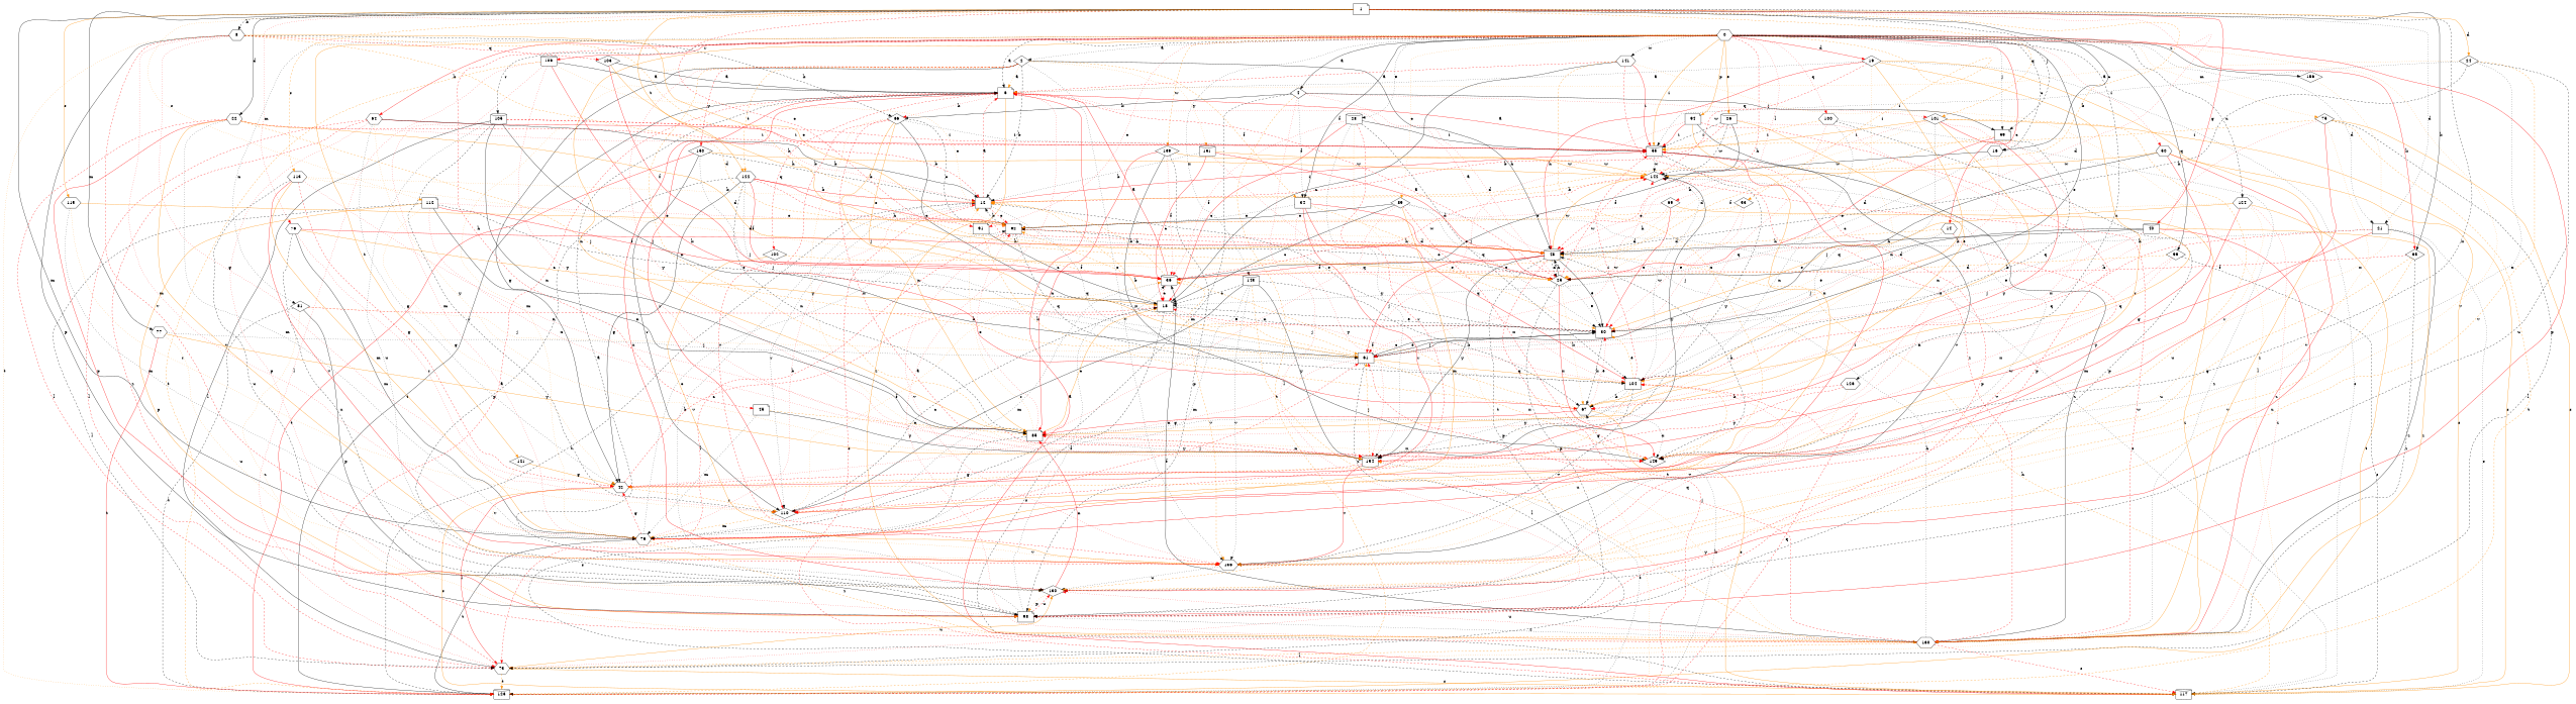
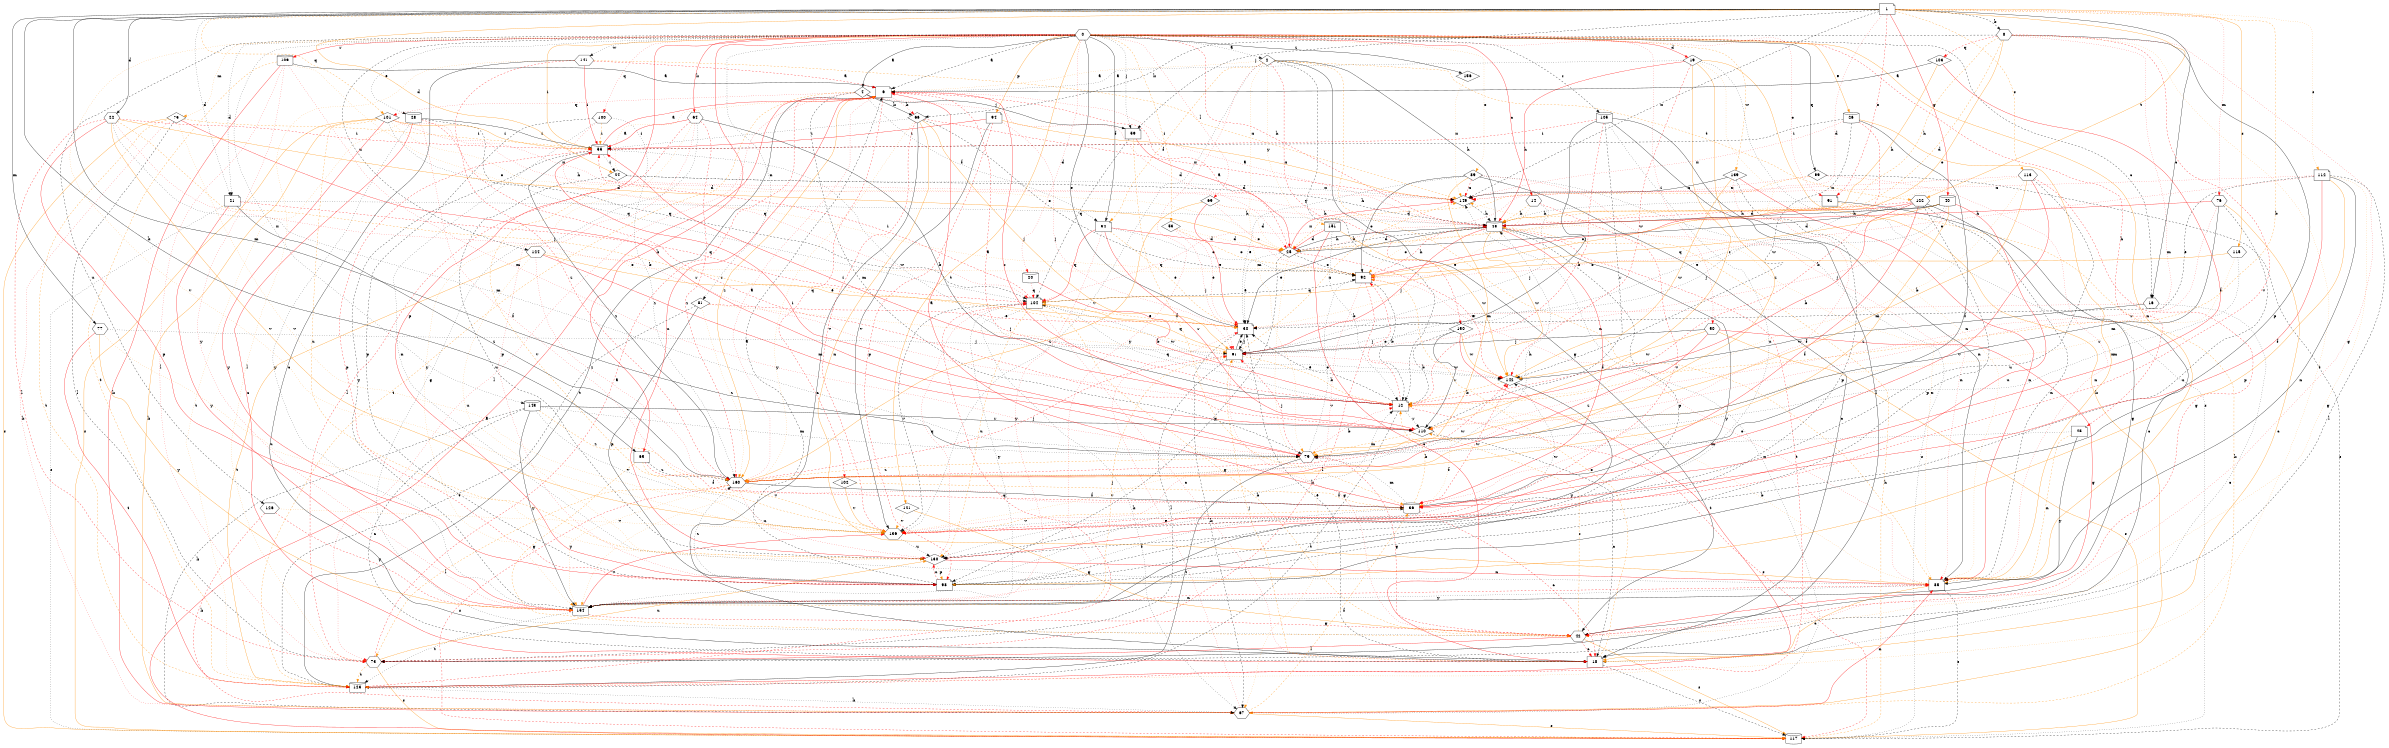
  strict digraph {
    node [shape=diamond]
    edge [color=black style=solid]
    2
    0 [shape=hexagon]
    4
    6 [shape=note]
    14 [shape=hexagon]
    16 [shape=hexagon]
    19
+   20 [shape=cylinder]
    21 [shape=note]
    26 [shape=cylinder]
    28 [shape=cylinder]
    30 [shape=note]
    34 [shape=note]
    45 [shape=note]
    48 [shape=cylinder]
    50 [shape=hexagon]
    53
    55 [shape=cylinder]
    59 [shape=note]
    64 [shape=hexagon]
-   65
+   65 [shape=note]
    69
    75
    81
    85 [shape=note]
    89
    91 [shape=note]
    94 [shape=note]
    98 [shape=note]
    99
    100 [shape=hexagon]
    105 [shape=cylinder]
    109 [shape=cylinder]
    121
    124 [shape=hexagon]
    126 [shape=hexagon]
    136 [shape=hexagon]
    139
    141 [shape=hexagon]
    143 [shape=cylinder]
    156
    12 [shape=note]
    79 [shape=hexagon]
    122 [shape=hexagon]
    42 [shape=hexagon]
    150
    151 [shape=cylinder]
    154 [shape=cylinder]
    25
    101
    66
    73 [shape=hexagon]
    123 [shape=cylinder]
    102
    110
    130
    160 [shape=hexagon]
    61 [shape=note]
    18 [shape=note]
    142
    117 [shape=cylinder]
    67 [shape=hexagon]
    104 [shape=note]
    149
    36 [shape=cylinder]
    92 [shape=note]
    1 [shape=note]
    8 [shape=hexagon]
    22 [shape=hexagon]
    24
    40 [shape=cylinder]
    76 [shape=hexagon]
    77 [shape=hexagon]
    112 [shape=note]
    113 [shape=hexagon]
    115 [shape=hexagon]
    103
    2 -> 6 [color=darkorange label=a style=dotted]
    2 -> 34 [color=darkorange label=f style=dashed]
    2 -> 48 [label=h]
    2 -> 85 [color=darkorange label=n style=dashed]
    2 -> 136 [label=v style=dotted]
    2 -> 12 [label=b style=dashed]
    2 -> 79 [color=darkorange label=m style=dotted]
    2 -> 122 [color=darkorange label=t style=dashed]
    2 -> 42 [label=g]
    2 -> 150 [color=red label=y style=dashed]
    2 -> 151 [color=darkorange label=y style=dotted]
    2 -> 154 [color=red label=y style=dotted]
    0 -> 2 [label=a style=dotted]
    0 -> 4 [label=a]
    0 -> 6 [label=a style=dashed]
    0 -> 14 [color=red label=c]
    0 -> 16 [label=c style=dashed]
    0 -> 19 [color=red label=d]
+   0 -> 20 [color=red label=d style=dotted]
    0 -> 21 [label=d style=dotted]
    0 -> 26 [color=darkorange label=e]
    0 -> 28 [label=e style=dotted]
    0 -> 30 [label=e]
    0 -> 34 [label=f]
    0 -> 45 [color=red label=h style=dashed]
    0 -> 48 [color=red label=h style=dashed]
    0 -> 50 [color=red label=i style=dotted]
    0 -> 53 [color=darkorange label=i style=dashed]
    0 -> 55 [color=darkorange label=i]
    0 -> 59 [label=j style=dotted]
    0 -> 64 [color=red label=k]
    0 -> 65 [color=red label=k]
    0 -> 69 [color=red label=l style=dotted]
    0 -> 75 [color=darkorange label=m style=dotted]
    0 -> 81 [label=n style=dotted]
    0 -> 85 [color=darkorange label=n]
    0 -> 89 [color=darkorange label=o style=dotted]
    0 -> 91 [color=red label=o style=dotted]
    0 -> 94 [color=darkorange label=p]
    0 -> 98 [color=red label=p]
    0 -> 99 [label=q]
    0 -> 100 [color=red label=q style=dotted]
    0 -> 105 [label=r style=dashed]
    0 -> 109 [color=red label=r]
    0 -> 121 [color=darkorange label=t]
    0 -> 124 [label=u style=dashed]
    0 -> 126 [label=u style=dashed]
    0 -> 136 [color=darkorange label=v style=dotted]
    0 -> 139 [color=darkorange label=w style=dashed]
    0 -> 141 [label=w style=dotted]
    0 -> 143 [label=x style=dotted]
    0 -> 156 [label=z]
    4 -> 34 [label=f style=dotted]
    4 -> 59 [label=j]
    4 -> 79 [label=m style=dashed]
    4 -> 25 [color=red label=d style=dotted]
    4 -> 101 [color=red label=q style=dotted]
    4 -> 66 [label=k]
    4 -> 73 [color=red label=l style=dotted]
    4 -> 123 [color=darkorange label=t style=dashed]
    6 -> 66 [color=red label=k style=dotted]
    6 -> 123 [label=t]
    6 -> 102 [color=red label=q style=dashed]
    6 -> 110 [color=red label=r]
    6 -> 130 [color=red label=u]
    6 -> 160 [color=darkorange label=z]
    14 -> 30 [color=darkorange label=e style=dotted]
    14 -> 48 [color=darkorange label=h style=dashed]
    14 -> 136 [color=red label=v style=dashed]
    14 -> 61 [label=j style=dotted]
    16 -> 30 [color=red label=e style=dotted]
    16 -> 18 [label=c style=dotted]
    16 -> 142 [label=w]
    19 -> 6 [label=a style=dotted]
    19 -> 48 [color=red label=h]
    19 -> 85 [color=darkorange label=n style=dotted]
    19 -> 110 [color=darkorange label=r]
    19 -> 160 [color=darkorange label=z]
    19 -> 142 [color=red label=w style=dashed]
    19 -> 117 [label=s style=dotted]
    19 -> 67 [color=darkorange label=k]
+   20 -> 12 [color=red label=b]
+   20 -> 104 [color=red label=q style=dotted]
    21 -> 48 [label=h style=dotted]
    21 -> 154 [color=red label=y]
    21 -> 160 [label=z]
    21 -> 117 [label=s style=dotted]
    21 -> 104 [color=red label=q style=dashed]
    26 -> 55 [label=i style=dashed]
    26 -> 85 [color=darkorange label=n]
    26 -> 12 [color=red label=b style=dashed]
    26 -> 142 [label=w style=dashed]
    26 -> 149 [color=red label=x style=dotted]
    26 -> 36 [label=f]
    28 -> 55 [label=i]
    28 -> 154 [label=y style=dotted]
    28 -> 123 [color=darkorange label=t style=dotted]
    28 -> 110 [color=red label=r style=dashed]
    28 -> 18 [color=red label=c]
    28 -> 104 [label=q style=dashed]
    28 -> 36 [color=red label=f style=dotted]
    30 -> 61 [label=j]
    30 -> 67 [label=k style=dashed]
    34 -> 30 [color=darkorange label=e style=dashed]
    34 -> 154 [color=red label=y style=dotted]
    34 -> 25 [color=red label=d]
    34 -> 110 [color=red label=r]
    34 -> 104 [color=red label=q]
    34 -> 92 [label=o style=dotted]
    45 -> 85 [color=darkorange label=n style=dashed]
    45 -> 79 [label=m style=dotted]
    45 -> 154 [label=y]
    48 -> 6 [color=red label=a style=dotted]
    48 -> 30 [label=e]
    48 -> 98 [label=p style=dashed]
    48 -> 154 [label=y]
    48 -> 25 [label=d style=dashed]
    48 -> 123 [color=red label=t style=dashed]
    48 -> 61 [color=red label=j]
    48 -> 142 [color=darkorange label=w]
    48 -> 36 [color=red label=f]
    48 -> 92 [color=darkorange label=o style=dotted]
    50 -> 42 [color=red label=g]
    50 -> 160 [color=red label=z]
    50 -> 61 [label=j]
    50 -> 142 [color=darkorange label=w]
    50 -> 117 [color=darkorange label=s]
    53 -> 30 [color=red label=e style=dotted]
    53 -> 25 [color=darkorange label=d style=dotted]
    53 -> 61 [color=red label=j style=dotted]
    53 -> 92 [color=darkorange label=o style=dashed]
    55 -> 6 [color=red label=a]
    55 -> 98 [color=red label=p style=dashed]
    55 -> 154 [label=y style=dashed]
    55 -> 160 [label=z]
    55 -> 142 [label=w style=dotted]
    59 -> 25 [color=red label=d]
    59 -> 104 [label=q style=dashed]
    59 -> 36 [color=darkorange label=f style=dashed]
    64 -> 55 [color=red label=i]
    64 -> 98 [color=red label=p style=dotted]
    64 -> 12 [label=b]
    64 -> 42 [label=g style=dotted]
    64 -> 154 [color=darkorange label=y style=dotted]
    64 -> 73 [color=red label=l style=dashed]
    64 -> 160 [color=red label=z style=dashed]
    65 -> 136 [color=darkorange label=v style=dashed]
    65 -> 42 [color=darkorange label=g style=dashed]
    65 -> 160 [label=z style=dashed]
    65 -> 36 [color=red label=f style=dashed]
    69 -> 30 [color=red label=e]
    69 -> 48 [color=red label=h style=dotted]
    69 -> 25 [color=darkorange label=d style=dotted]
    69 -> 160 [color=darkorange label=z]
    69 -> 92 [color=red label=o style=dotted]
    75 -> 55 [color=darkorange label=i style=dashed]
    75 -> 136 [color=darkorange label=v style=dotted]
    75 -> 73 [label=l style=dashed]
    75 -> 123 [color=darkorange label=t style=dashed]
    75 -> 110 [color=red label=r]
    75 -> 117 [color=darkorange label=s]
    75 -> 67 [color=red label=k style=dotted]
    81 -> 30 [color=red label=e style=dashed]
    81 -> 98 [label=p]
    81 -> 123 [label=t style=dashed]
    81 -> 160 [color=darkorange label=z style=dotted]
    81 -> 61 [color=darkorange label=j style=dotted]
    85 -> 12 [color=darkorange label=b style=dotted]
    85 -> 154 [label=y style=dotted]
    85 -> 18 [color=darkorange label=c]
    85 -> 117 [label=s style=dashed]
    85 -> 149 [color=darkorange label=x style=dotted]
    85 -> 92 [color=red label=o style=dotted]
    89 -> 30 [label=e style=dotted]
    89 -> 85 [color=red label=n style=dotted]
    89 -> 79 [color=darkorange label=m]
    89 -> 18 [label=c]
    89 -> 117 [label=s style=dotted]
    89 -> 149 [color=red label=x style=dashed]
    89 -> 92 [label=o]
    91 -> 48 [label=h style=dotted]
    91 -> 18 [label=c]
    91 -> 67 [color=darkorange label=k style=dashed]
    94 -> 55 [color=red label=i]
    94 -> 98 [color=red label=p style=dashed]
    94 -> 136 [label=v]
    94 -> 61 [color=red label=j style=dotted]
    94 -> 149 [color=darkorange label=x]
    98 -> 6 [label=a style=dashed]
    98 -> 12 [label=b style=dotted]
    98 -> 130 [color=red label=u style=dashed]
    98 -> 160 [label=z style=dotted]
    98 -> 36 [label=f style=dotted]
    99 -> 85 [color=red label=n style=dotted]
    99 -> 25 [color=darkorange label=d style=dashed]
    99 -> 117 [label=s style=dashed]
    99 -> 149 [color=red label=x style=dotted]
    100 -> 55 [color=darkorange label=i style=dashed]
    100 -> 85 [label=n style=dotted]
    100 -> 98 [label=p style=dashed]
    100 -> 160 [label=z style=dotted]
    100 -> 104 [color=red label=q style=dotted]
    105 -> 55 [color=red label=i style=dashed]
    105 -> 85 [label=n]
    105 -> 12 [color=red label=b style=dashed]
    105 -> 73 [label=l]
    105 -> 110 [label=r style=dashed]
    105 -> 130 [label=u style=dotted]
    105 -> 61 [label=j]
    109 -> 6 [label=a]
    109 -> 79 [color=red label=m style=dotted]
    109 -> 154 [color=red label=y style=dotted]
    109 -> 73 [color=red label=l style=dotted]
    109 -> 123 [color=darkorange label=t style=dashed]
    109 -> 67 [color=red label=k]
    109 -> 92 [color=darkorange label=o style=dotted]
    121 -> 136 [color=darkorange label=v style=dotted]
    121 -> 42 [color=darkorange label=g]
    124 -> 30 [color=darkorange label=e]
    124 -> 79 [color=red label=m]
    124 -> 123 [color=darkorange label=t]
    124 -> 130 [color=darkorange label=u style=dotted]
    124 -> 160 [color=red label=z style=dotted]
    124 -> 92 [color=darkorange label=o style=dotted]
    126 -> 136 [color=darkorange label=v style=dotted]
    126 -> 154 [color=red label=y style=dashed]
    126 -> 67 [color=red label=k style=dashed]
    136 -> 130 [label=u style=dotted]
    136 -> 142 [label=w style=dotted]
    139 -> 85 [color=red label=n]
    139 -> 98 [label=p style=dashed]
    139 -> 142 [color=darkorange label=w]
    139 -> 149 [label=x]
    139 -> 36 [color=red label=f style=dotted]
    141 -> 6 [color=red label=a style=dashed]
    141 -> 55 [color=red label=i]
    141 -> 73 [color=darkorange label=l style=dotted]
    141 -> 160 [color=red label=z style=dashed]
    141 -> 18 [label=c]
    141 -> 149 [color=darkorange label=x style=dashed]
    143 -> 136 [label=v style=dotted]
    143 -> 79 [label=m style=dotted]
    143 -> 154 [label=y]
    143 -> 110 [label=r]
    143 -> 160 [color=darkorange label=z style=dashed]
    143 -> 18 [label=c style=dashed]
    143 -> 67 [label=k style=dashed]
    156 -> 149 [color=darkorange label=x style=dotted]
    12 -> 6 [color=red label=a style=dashed]
    12 -> 30 [label=e style=dashed]
    12 -> 55 [color=red label=i]
    12 -> 123 [label=t style=dashed]
    12 -> 110 [label=r style=dotted]
    12 -> 117 [color=red label=s style=dashed]
    12 -> 104 [label=q style=dotted]
    12 -> 92 [color=red label=o style=dashed]
    79 -> 55 [color=red label=i]
    79 -> 136 [color=darkorange label=v style=dotted]
    79 -> 12 [color=red label=b style=dotted]
    79 -> 42 [color=red label=g style=dashed]
    79 -> 123 [label=t]
    79 -> 160 [color=darkorange label=z style=dashed]
    79 -> 61 [color=red label=j style=dashed]
    79 -> 92 [label=o style=dotted]
    122 -> 48 [color=red label=h style=dashed]
    122 -> 85 [label=n style=dashed]
    122 -> 98 [label=p style=dashed]
    122 -> 12 [color=red label=b]
    122 -> 42 [label=g]
    122 -> 61 [label=j style=dotted]
    122 -> 36 [color=red label=f]
    122 -> 92 [color=red label=o]
    42 -> 73 [color=red label=l]
    42 -> 110 [color=darkorange label=r style=dashed]
    42 -> 18 [color=red label=c style=dashed]
    42 -> 117 [color=darkorange label=s]
    150 -> 12 [label=b style=dashed]
    150 -> 123 [color=red label=t]
    150 -> 110 [label=r]
    150 -> 61 [label=j style=dotted]
    150 -> 142 [color=darkorange label=w]
    151 -> 12 [label=b style=dotted]
    151 -> 25 [color=red label=d]
    151 -> 18 [color=red label=c]
    151 -> 142 [color=darkorange label=w]
    151 -> 104 [color=red label=q style=dotted]
    154 -> 85 [color=red label=n style=dashed]
    154 -> 136 [color=red label=v]
    154 -> 42 [color=red label=g style=dashed]
    154 -> 123 [label=t style=dotted]
    154 -> 61 [color=darkorange label=j style=dashed]
    25 -> 6 [color=red label=a style=dashed]
    25 -> 30 [label=e style=dotted]
    25 -> 48 [label=h]
    25 -> 98 [label=p style=dashed]
    25 -> 142 [color=red label=w style=dashed]
    25 -> 67 [color=darkorange label=k style=dotted]
    25 -> 149 [color=red label=x]
    25 -> 92 [label=o style=dashed]
    101 -> 48 [color=red label=h style=dotted]
    101 -> 55 [color=darkorange label=i]
    101 -> 154 [color=red label=y]
    101 -> 25 [color=darkorange label=d style=dotted]
    101 -> 130 [color=darkorange label=u style=dashed]
    101 -> 117 [color=darkorange label=s]
    101 -> 67 [color=darkorange label=k]
    101 -> 104 [label=q style=dotted]
    101 -> 149 [color=red label=x style=dotted]
    66 -> 55 [label=i style=dotted]
    66 -> 85 [color=darkorange label=n]
    66 -> 136 [color=red label=v style=dashed]
    66 -> 154 [color=darkorange label=y style=dotted]
    66 -> 61 [color=darkorange label=j]
    66 -> 18 [label=c]
    66 -> 149 [color=red label=x style=dashed]
    66 -> 92 [label=o style=dashed]
    73 -> 6 [color=red label=a style=dashed]
    73 -> 123 [color=darkorange label=t style=dashed]
    73 -> 130 [color=darkorange label=u]
    73 -> 117 [color=darkorange label=s]
    123 -> 67 [label=k style=dotted]
    123 -> 104 [color=red label=q style=dashed]
    102 -> 136 [color=darkorange label=v]
    102 -> 36 [color=darkorange label=f style=dashed]
    110 -> 79 [color=darkorange label=m style=dashed]
    110 -> 18 [label=c style=dashed]
    110 -> 36 [color=darkorange label=f style=dotted]
    130 -> 85 [color=red label=n]
    130 -> 98 [color=darkorange label=p style=dotted]
    130 -> 104 [color=red label=q style=dotted]
    160 -> 6 [color=red label=a style=dotted]
    160 -> 48 [label=h style=dotted]
    160 -> 154 [color=darkorange label=y style=dotted]
    160 -> 73 [color=darkorange label=l style=dashed]
    160 -> 130 [color=red label=u style=dotted]
    160 -> 61 [color=red label=j style=dashed]
    160 -> 142 [color=red label=w style=dashed]
    160 -> 117 [color=red label=s style=dashed]
    160 -> 36 [label=f]
    61 -> 30 [label=e]
    61 -> 12 [color=darkorange label=b style=dashed]
    61 -> 42 [color=red label=g style=dotted]
    61 -> 73 [label=l style=dashed]
    61 -> 142 [color=red label=w style=dotted]
    61 -> 104 [color=darkorange label=q]
    61 -> 149 [color=darkorange label=x style=dashed]
    18 -> 30 [label=e style=dashed]
    18 -> 61 [color=darkorange label=j style=dashed]
    18 -> 117 [label=s style=dashed]
    18 -> 92 [color=darkorange label=o style=dashed]
    142 -> 12 [color=darkorange label=b style=dashed]
    142 -> 154 [label=y]
    117 -> 6 [color=red label=a]
    117 -> 48 [color=darkorange label=h style=dashed]
    67 -> 30 [color=red label=e style=dotted]
    67 -> 85 [color=red label=n]
    67 -> 117 [color=darkorange label=s]
    67 -> 149 [label=x style=dotted]
    67 -> 36 [color=darkorange label=f style=dashed]
    104 -> 30 [color=darkorange label=e style=dashed]
    104 -> 55 [color=red label=i style=dashed]
    104 -> 136 [label=v style=dashed]
    104 -> 42 [color=darkorange label=g style=dashed]
    104 -> 154 [label=y style=dotted]
    104 -> 130 [color=darkorange label=u style=dashed]
    104 -> 18 [color=red label=c style=dotted]
    104 -> 142 [label=w style=dotted]
    104 -> 67 [label=k style=dotted]
    149 -> 48 [label=h style=dashed]
    36 -> 6 [color=red label=a]
    36 -> 136 [color=darkorange label=v style=dashed]
    36 -> 12 [color=darkorange label=b style=dashed]
    36 -> 79 [label=m style=dotted]
    36 -> 18 [color=red label=c style=dashed]
    36 -> 142 [color=red label=w style=dashed]
    92 -> 48 [color=red label=h style=dashed]
    92 -> 136 [color=red label=v style=dotted]
    92 -> 12 [label=b style=dashed]
    92 -> 73 [color=red label=l style=dashed]
    92 -> 104 [label=q style=dashed]
    1 -> 16 [label=c]
    1 -> 21 [label=d style=dotted]
    1 -> 59 [label=j style=dashed]
    1 -> 65 [label=k]
    1 -> 91 [color=red label=o style=dashed]
    1 -> 12 [color=darkorange label=b style=dashed]
    1 -> 79 [label=m]
    1 -> 122 [color=darkorange label=t]
    1 -> 25 [color=red label=d style=dotted]
    1 -> 101 [color=darkorange label=q style=dashed]
    1 -> 149 [label=x style=dashed]
    1 -> 8 [label=b style=dashed]
    1 -> 22 [label=d]
    1 -> 24 [color=darkorange label=d]
    1 -> 40 [color=red label=g]
    1 -> 76 [color=red label=m style=dotted]
    1 -> 77 [label=m]
    1 -> 112 [color=darkorange label=s style=dotted]
    1 -> 113 [color=darkorange label=s style=dashed]
    1 -> 115 [color=darkorange label=s]
    8 -> 48 [color=darkorange label=h style=dashed]
    8 -> 98 [label=p]
    8 -> 136 [color=red label=v style=dashed]
    8 -> 79 [color=red label=m style=dotted]
    8 -> 42 [color=red label=g style=dotted]
    8 -> 25 [color=darkorange label=d style=dashed]
    8 -> 66 [label=k style=dashed]
    8 -> 123 [color=darkorange label=t style=dotted]
    8 -> 92 [color=darkorange label=o]
    8 -> 103 [color=red label=q style=dashed]
    22 -> 55 [color=red label=i style=dashed]
    22 -> 98 [color=red label=p]
    22 -> 136 [color=darkorange label=v]
    22 -> 12 [color=red label=b style=dotted]
    22 -> 79 [label=m style=dotted]
    22 -> 25 [color=darkorange label=d]
    22 -> 73 [color=red label=l style=dashed]
    22 -> 61 [color=darkorange label=j style=dashed]
    24 -> 6 [color=darkorange label=a style=dotted]
    24 -> 48 [label=h style=dashed]
-   24 -> 55 [label=i style=dotted]
+   55 -> 24 [label=i style=dotted]
    24 -> 136 [color=darkorange label=v style=dashed]
    24 -> 130 [label=u style=dashed]
    24 -> 149 [label=x style=dotted]
    40 -> 30 [label=e style=dotted]
    40 -> 48 [label=h]
    40 -> 25 [label=d]
    40 -> 130 [color=red label=u]
    40 -> 160 [color=darkorange label=z]
    40 -> 61 [color=red label=j style=dotted]
    40 -> 104 [color=darkorange label=q]
    76 -> 48 [color=red label=h]
    76 -> 79 [label=m]
    76 -> 110 [color=red label=r style=dotted]
    76 -> 130 [label=u style=dashed]
    76 -> 18 [color=darkorange label=c]
    77 -> 154 [color=darkorange label=y]
    77 -> 123 [color=red label=t]
    77 -> 130 [color=darkorange label=u style=dotted]
    77 -> 61 [label=j style=dotted]
    112 -> 30 [label=e style=dashed]
    112 -> 85 [label=n]
    112 -> 98 [color=darkorange label=p]
    112 -> 42 [color=darkorange label=g style=dotted]
    112 -> 73 [label=l style=dashed]
    112 -> 149 [color=red label=x style=dotted]
    112 -> 36 [color=red label=f]
    112 -> 92 [color=red label=o style=dotted]
    113 -> 136 [color=red label=v]
    113 -> 12 [color=darkorange label=b style=dotted]
    113 -> 79 [color=darkorange label=m]
    113 -> 42 [color=red label=g style=dashed]
    113 -> 25 [color=darkorange label=d style=dotted]
    113 -> 130 [label=u style=dashed]
    113 -> 149 [color=red label=x style=dotted]
    115 -> 79 [label=m style=dotted]
    115 -> 110 [color=darkorange label=r style=dotted]
    115 -> 92 [color=darkorange label=o]
    103 -> 6 [label=a]
    103 -> 48 [color=darkorange label=h]
    103 -> 36 [color=red label=f]
  }
